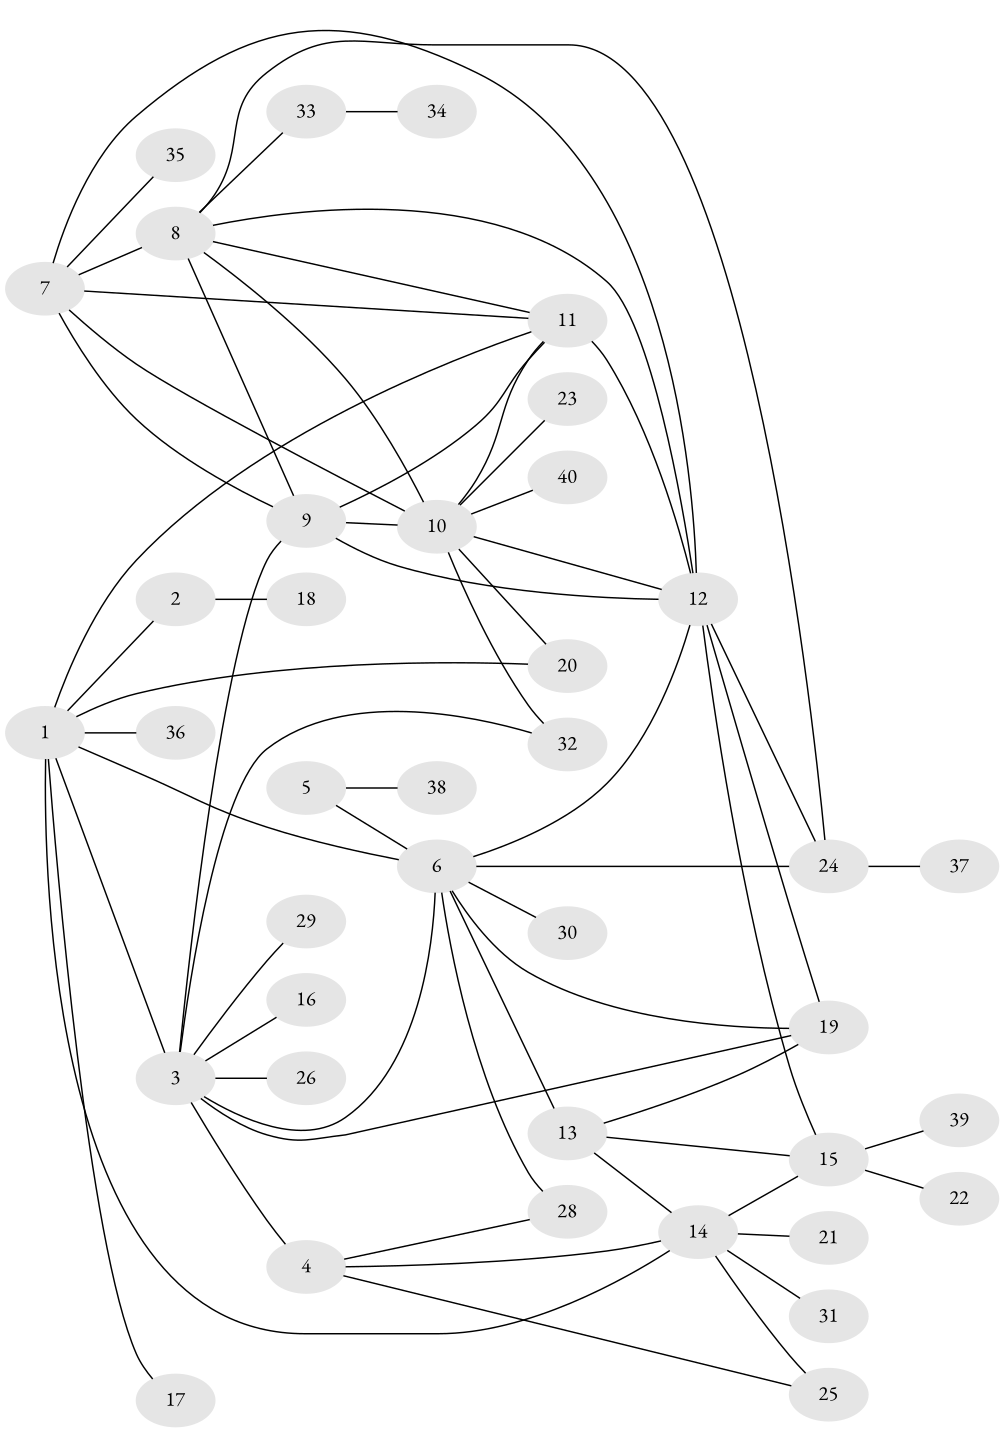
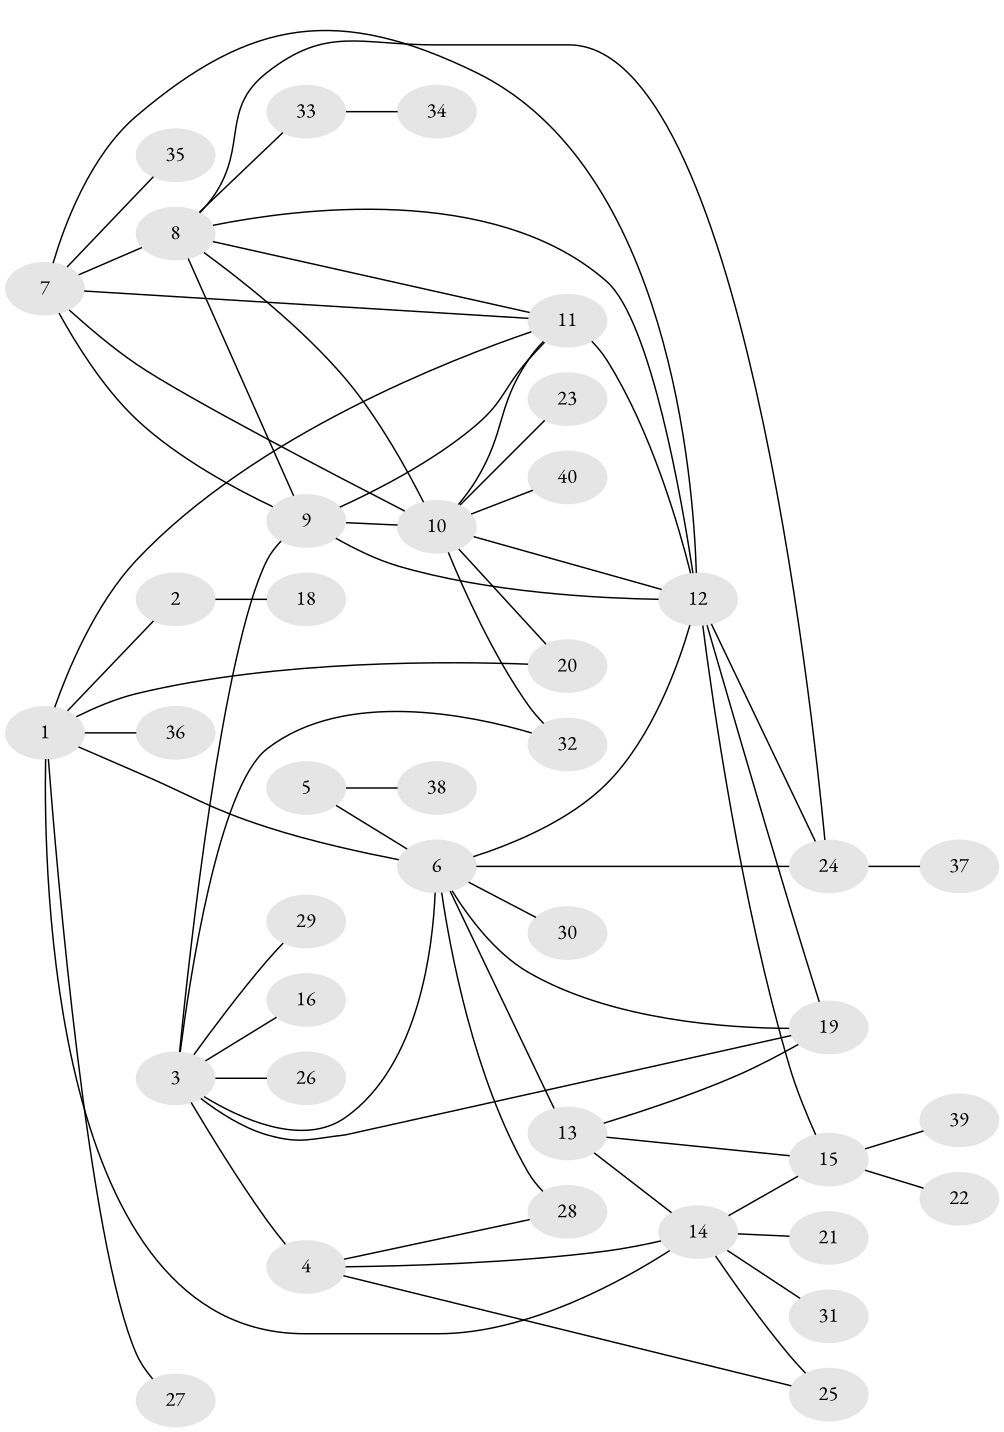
  graph {
    fontname="EB Garamond"
    rankdir=LR
    node [color=gray90 fontname="EB Garamond" style=filled]
    edge [fontname="EB Garamond" weight=1.0]
    1
    2
    3
    6
    11
    14
-   17
+   17 [label=27]
    20
    36
    18
    4
    9
    16
    19
    26
    29
    32
    28
    12
    13
    24
    30
    25
    15
    21
    31
    10
    5
    38
    37
    7
    8
    35
    33
    23
    40
    34
    22
    39
    1 -- 2 [weight=5.0]
-   1 -- 3
    1 -- 6
    1 -- 11
    1 -- 14 [weight=2.0]
    1 -- 17
    1 -- 20
    1 -- 36 [weight=5.0]
    2 -- 18 [weight=2.0]
    3 -- 6
    3 -- 4 [weight=5.0]
    3 -- 9
    3 -- 16 [weight=2.0]
    3 -- 19
    3 -- 26 [weight=2.0]
    3 -- 29 [weight=2.0]
    3 -- 32
    6 -- 19
    6 -- 28
    6 -- 12
    6 -- 13
    6 -- 24 [weight=4.0]
    6 -- 30
    11 -- 12
    14 -- 25
    14 -- 15 [weight=4.0]
    14 -- 21
    14 -- 31
    4 -- 14
    4 -- 28
    4 -- 25
    9 -- 11
    9 -- 12
    9 -- 10
    12 -- 19
    12 -- 24
    12 -- 15
    13 -- 14 [weight=4.0]
    13 -- 19
    13 -- 15
    24 -- 37
    15 -- 22
    15 -- 39
    10 -- 11
    10 -- 20
    10 -- 32
    10 -- 12
    10 -- 23
    10 -- 40
    5 -- 6 [weight=5.0]
    5 -- 38
    7 -- 11
    7 -- 9
    7 -- 12
    7 -- 10
    7 -- 8
    7 -- 35
    8 -- 11
    8 -- 9
    8 -- 12
    8 -- 24
    8 -- 10
    8 -- 33 [weight=2.0]
    33 -- 34
  }
